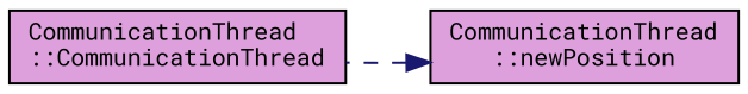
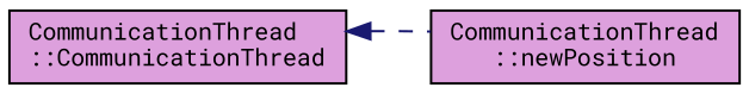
  digraph {
    rankdir=RL
    fontname="Roboto Mono"
    node [color=black fillcolor=plum fontname="Roboto Mono" fontsize=10 shape=record style=filled]
    n1 [fontcolor=black height=0.2 label="CommunicationThread\l::newPosition" width=0.4]
    n2 [height=0.2 label="CommunicationThread\l::CommunicationThread" width=0.4]
-   n1 -> n2 [color=midnightblue dir=back fontname="Roboto Mono" fontsize=10 labelfontname=Helvetica labelfontsize=10 style=dashed]
+   n2 -> n1 [color=midnightblue dir=back fontname="Roboto Mono" fontsize=10 labelfontname=Helvetica labelfontsize=10 style=dashed]
  }
